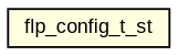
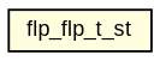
  digraph {
    rankdir=LR
    fontname="Liberation Sans"
-   n1 [color=black fillcolor=lightyellow fontname="Liberation Sans" fontsize=10 height=0.2 label=flp_config_t_st shape=record style=filled width=0.4]
+   n1 [color=black fillcolor=lightyellow fontname="Liberation Sans" fontsize=10 height=0.2 label=flp_flp_t_st shape=record style=filled width=0.4]
  }
